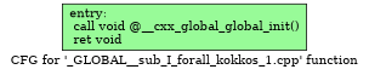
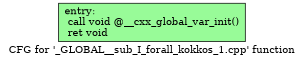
  digraph {
    label="CFG for '_GLOBAL__sub_I_forall_kokkos_1.cpp' function"
-   n1 [label="{entry:\l  call void @__cxx_global_global_init()\l  ret void\l}" shape=record style=filled fillcolor=palegreen]
+   n1 [label="{entry:\l  call void @__cxx_global_var_init()\l  ret void\l}" shape=record style=filled fillcolor=palegreen]
  }
